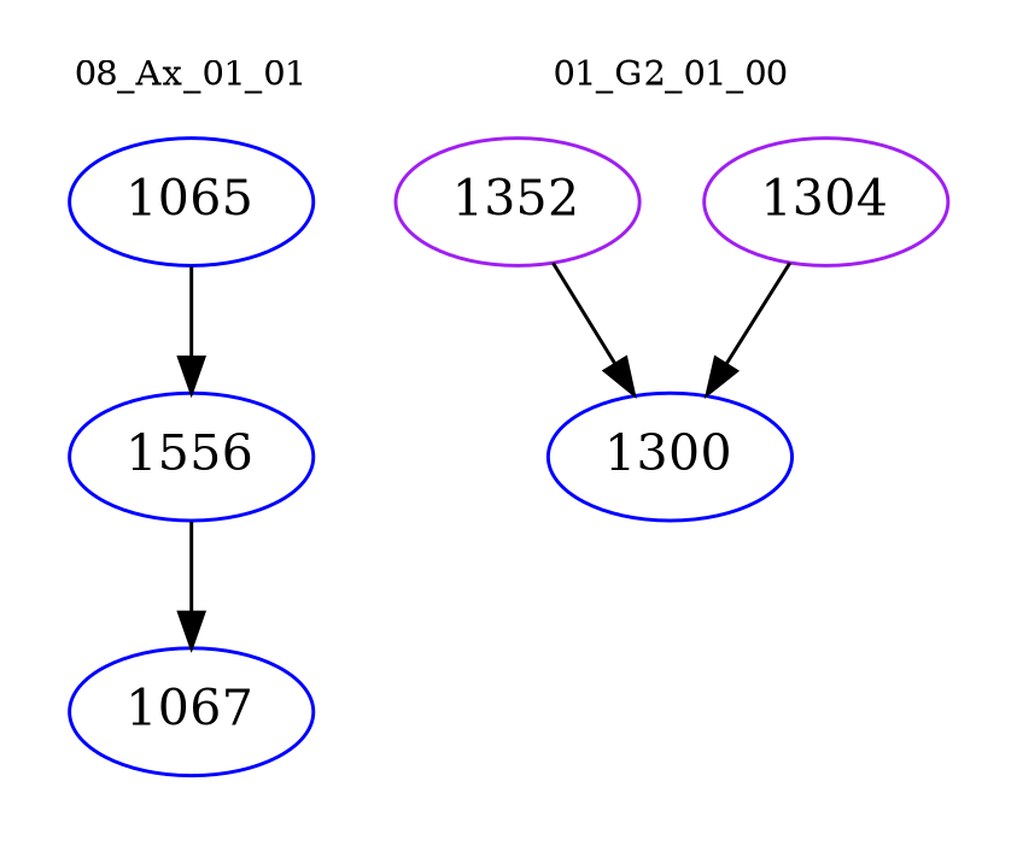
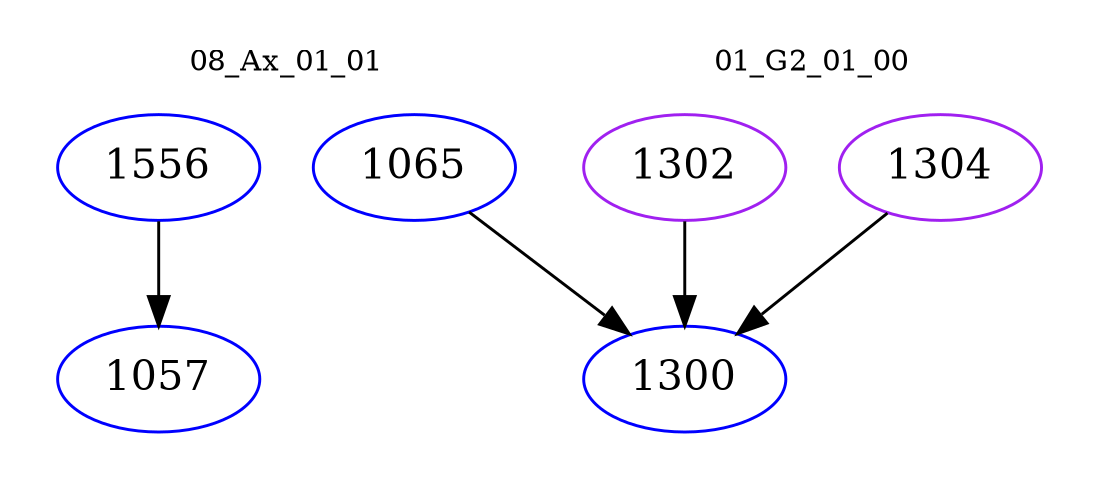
  digraph {
    node [color=blue]
    edge [color=black]
    n1 [label=1065]
    n2 [label=1556]
-   n3 [label=1067]
+   n3 [label=1057]
    n4 [color=purple label=1304]
    n5 [label=1300]
-   n6 [color=purple label=1352]
+   n6 [color=purple label=1302]
    subgraph cluster_1 {
      color=white
      fontsize=10
      label="08_Ax_01_01"
      n1
      n2
      n3
    }
    subgraph cluster_2 {
      color=white
      fontsize=10
      label="01_G2_01_00"
      n4
      n5
      n6
    }
-   n1 -> n2
+   n1 -> n5
    n2 -> n3
    n4 -> n5
    n6 -> n5
  }
